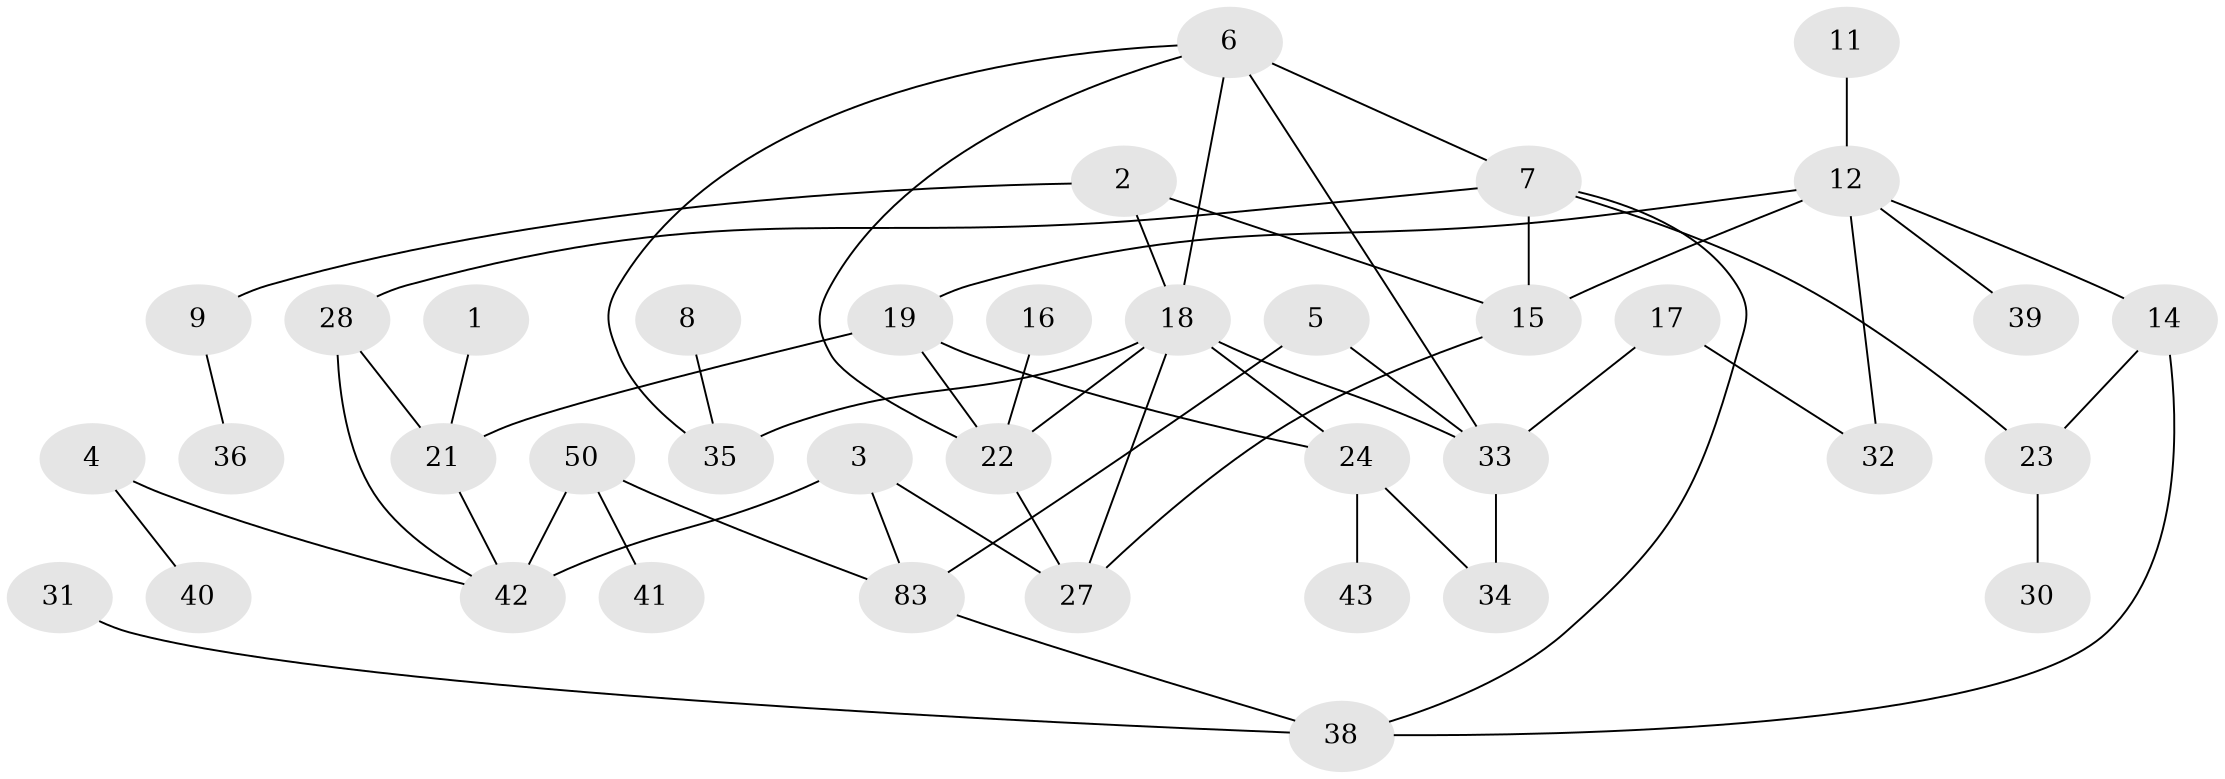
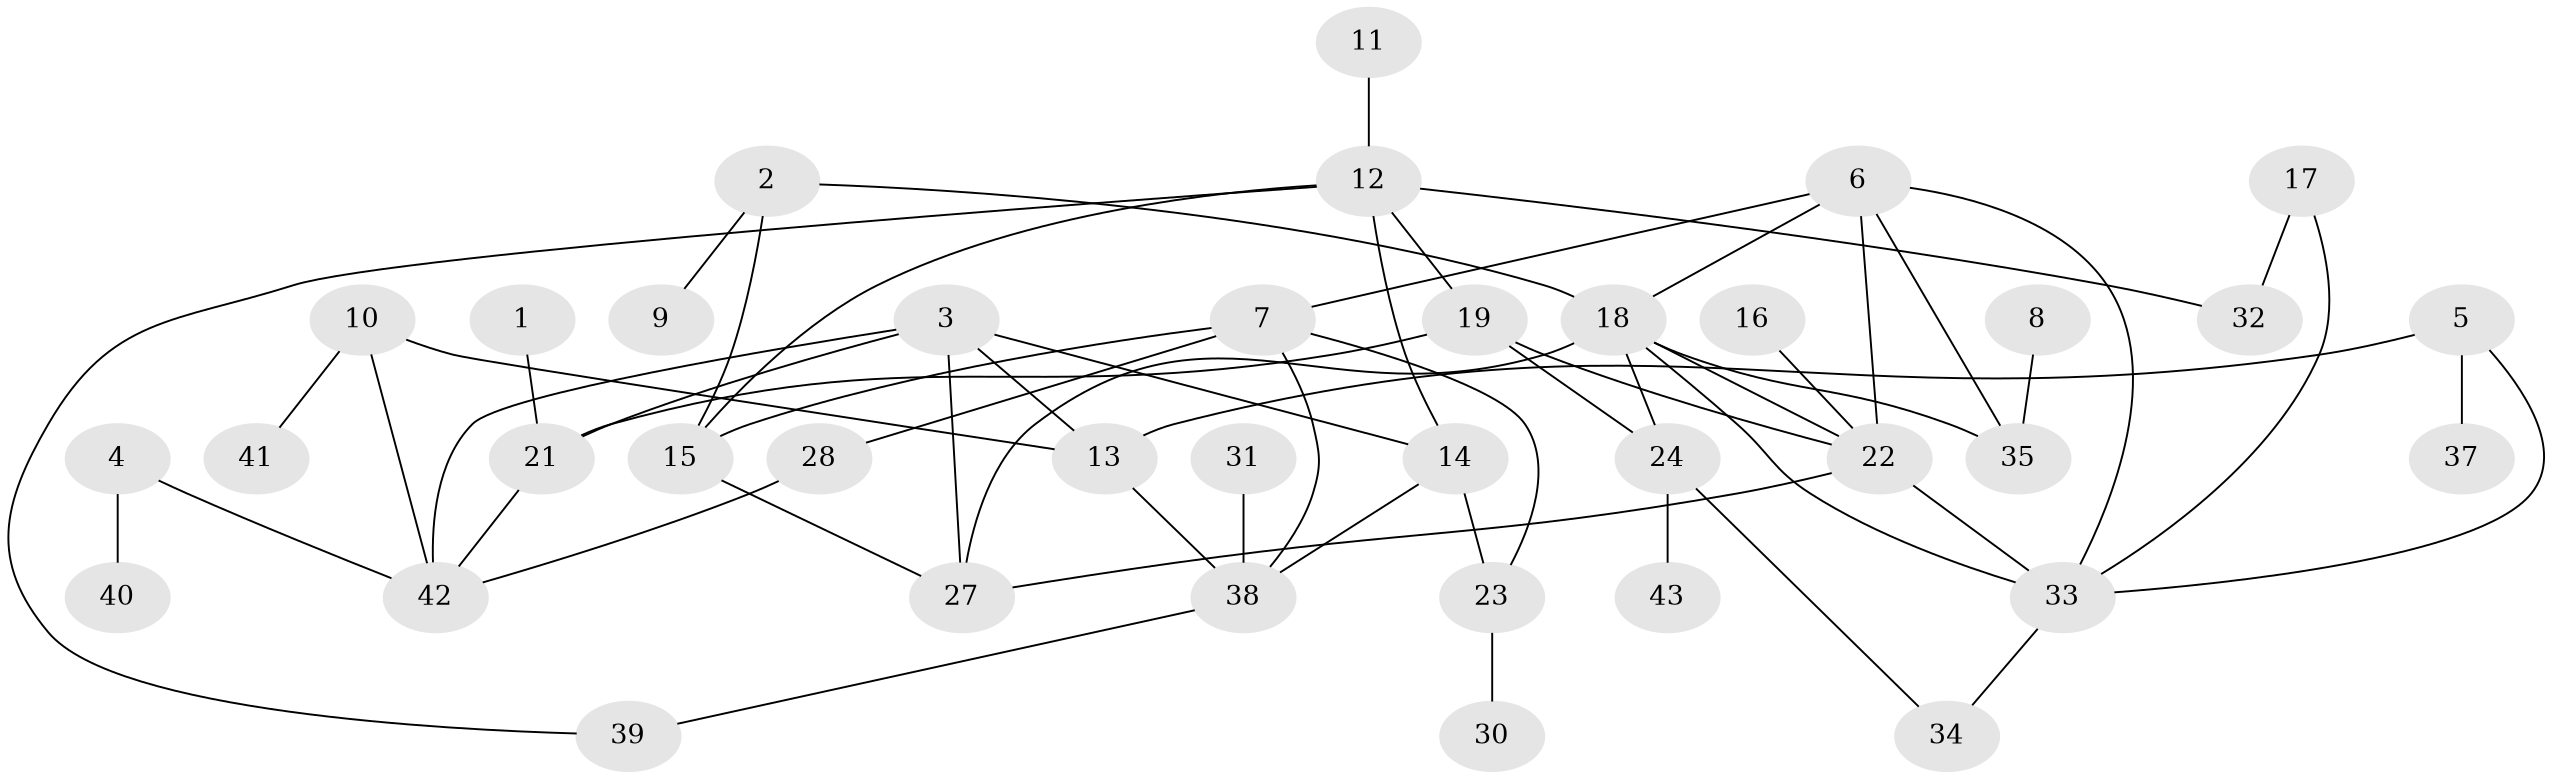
  graph {
    node [color=gray90 style=filled]
    edge [weight=1.0]
    1
    21
    42
    2
    9
    15
    18
-   36
    27
    33
    22
    35
    24
    3
-   13 [label=83]
+   13
    14
-   10 [label=50]
+   10
    41
    38
    23
    4
    40
    5
+   37
    34
    6
    7
    n28 [label=28]
    30
    39
    8
    11
    12
    19
    32
    16
    17
    43
    31
    1 -- 21
    21 -- 42
    2 -- 9
    2 -- 15
    2 -- 18
-   9 -- 36
    15 -- 27
    18 -- 27
    18 -- 33
    18 -- 22
    18 -- 35
    18 -- 24
    33 -- 34
    22 -- 27
+   22 -- 33
    24 -- 34
    24 -- 43
-   n28 -- 21
+   3 -- 21
    3 -- 42 [weight=2.0]
    3 -- 27
    3 -- 13
+   3 -- 14 [weight=2.0]
    13 -- 38
    14 -- 38
    14 -- 23
    10 -- 42 [weight=2.0]
    10 -- 13
    10 -- 41
+   38 -- 39
    23 -- 30
    4 -- 42
    4 -- 40
    5 -- 33
    5 -- 13
+   5 -- 37
    6 -- 18
    6 -- 33
    6 -- 22
    6 -- 35
    6 -- 7
    7 -- 15
    7 -- 38
    7 -- 23
    7 -- n28
    n28 -- 42
    8 -- 35
    11 -- 12
    12 -- 15
    12 -- 14
    12 -- 39
    12 -- 19
    12 -- 32
    19 -- 21
    19 -- 22
    19 -- 24
    16 -- 22
    17 -- 33
    17 -- 32
    31 -- 38
  }
